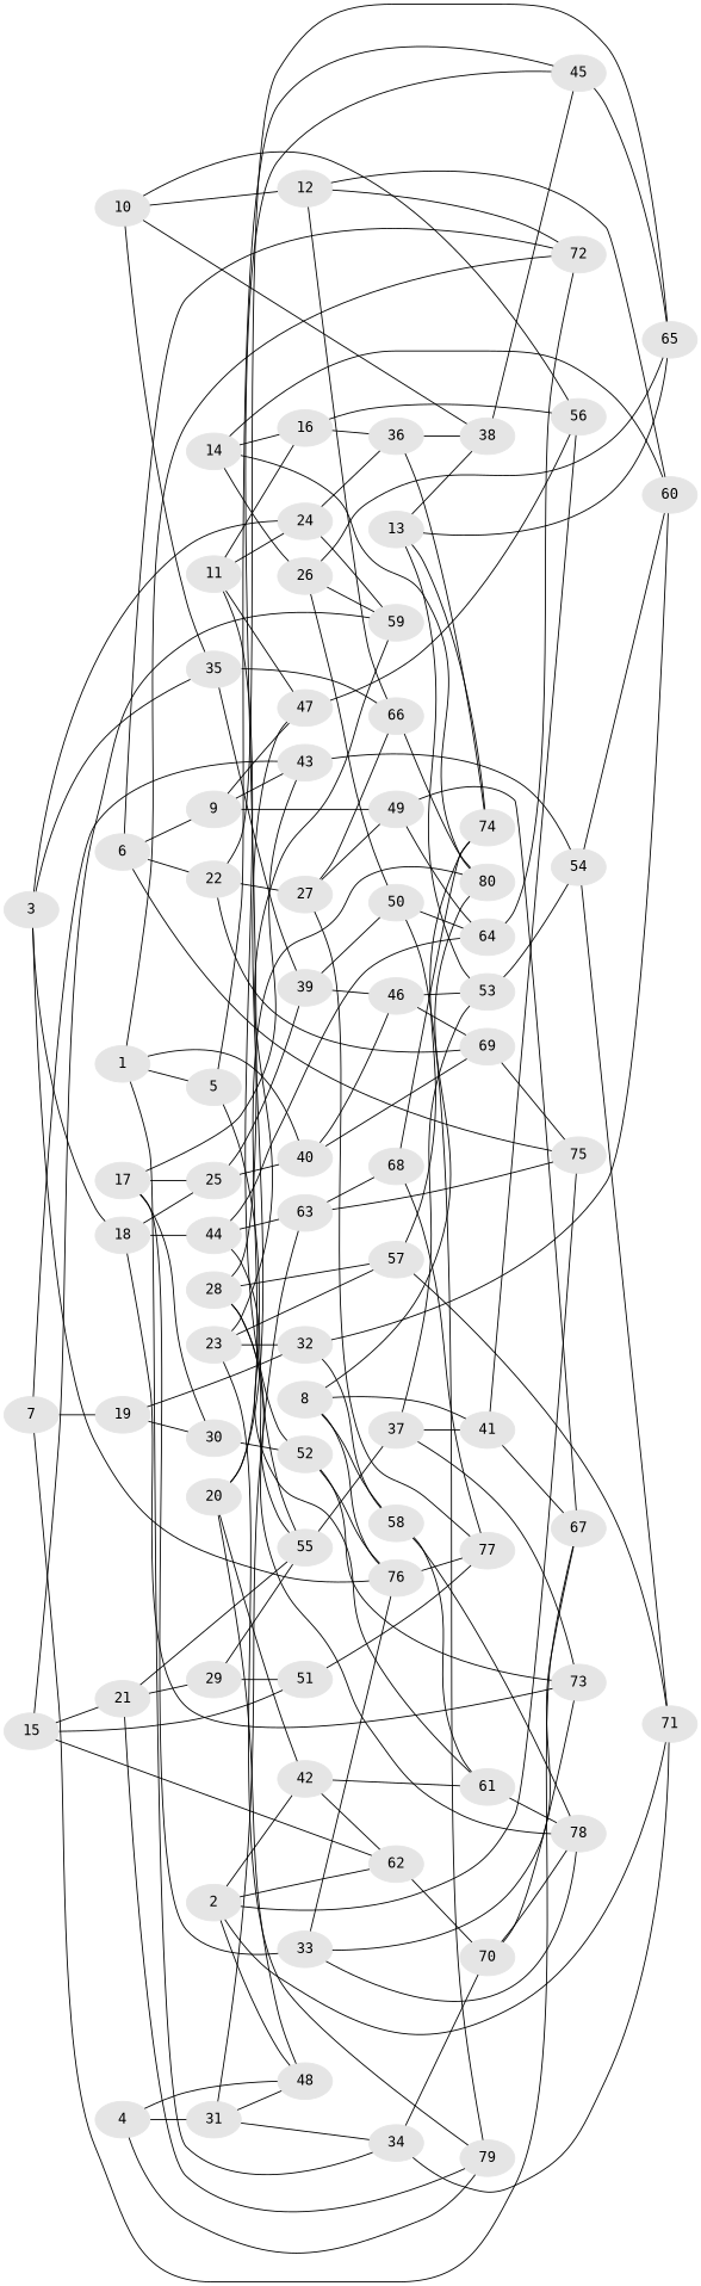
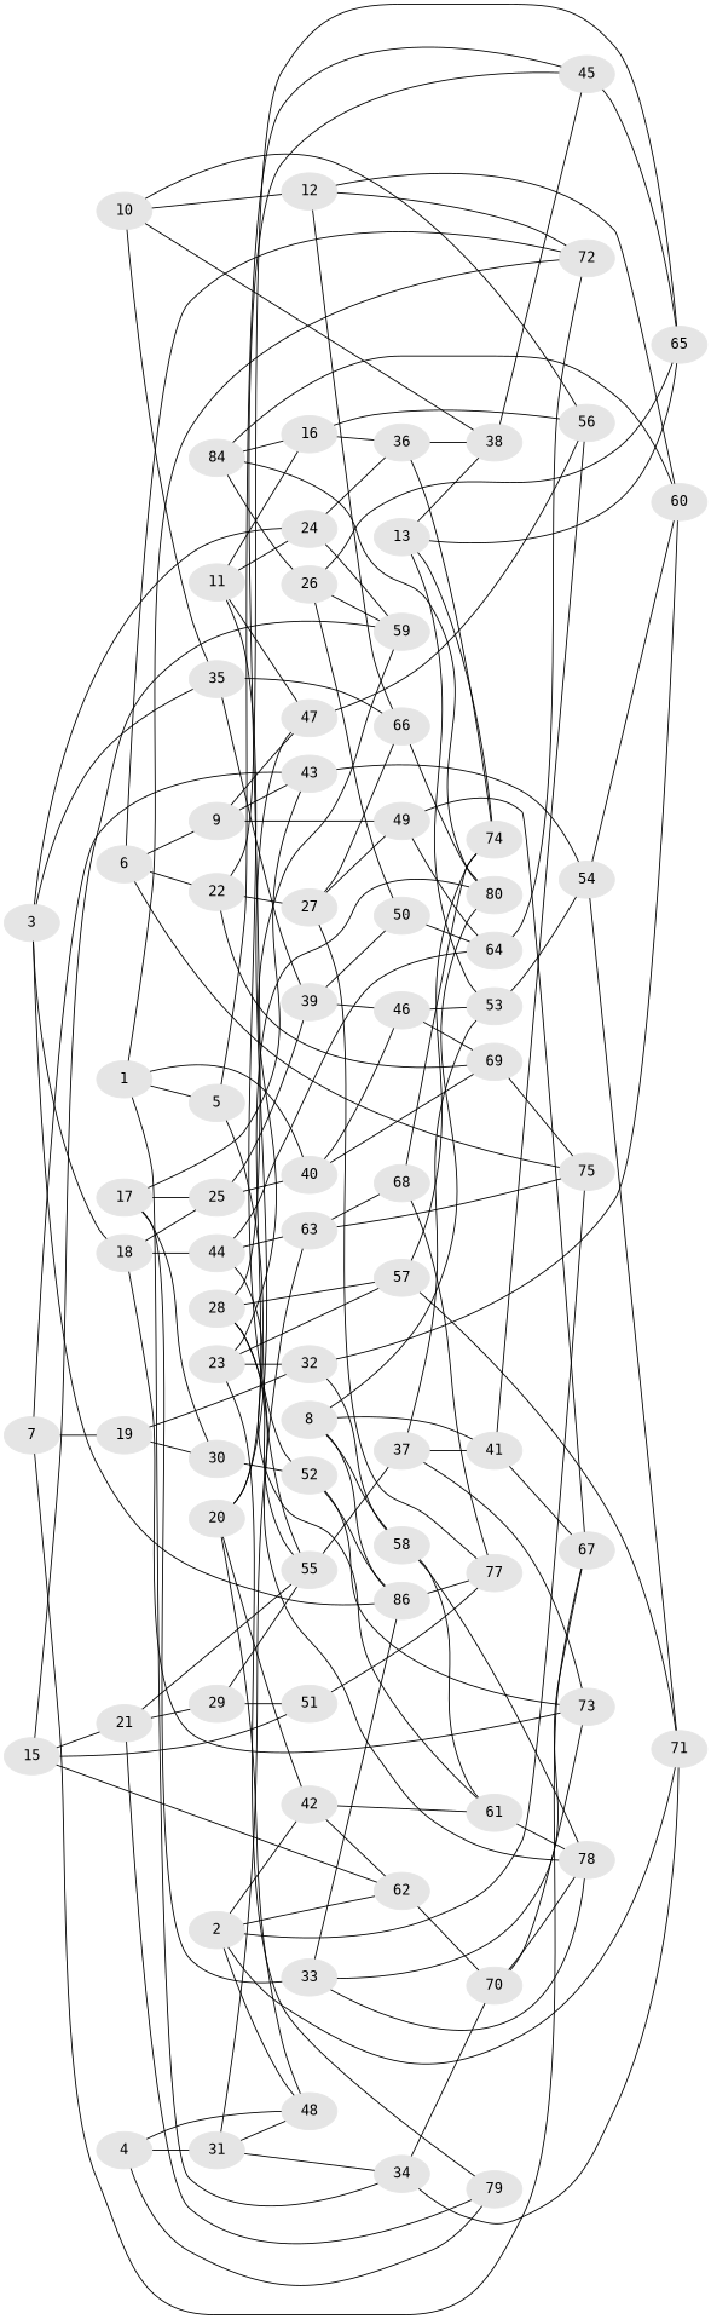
  graph {
    fontname="DejaVu Sans Mono"
    rankdir=LR
    node [color=gray90 fontname="DejaVu Sans Mono" style=filled]
    edge [fontname="DejaVu Sans Mono"]
    1
    5
    34
    40
    72
    45
    55
    71
    70
    69
    46
    2
    42
    48
    75
    62
    61
    3
    18
    24
    35
-   76
+   76 [label=86]
    25
    44
    73
    59
    36
    66
    39
    77
    4
    31
    79
    19
    30
    32
    63
    7
    43
    67
    65
    37
    6
    9
    22
    47
    49
    27
    54
    8
    41
    58
    80
    56
    78
    64
    10
    12
    38
    60
    11
    16
    52
    13
    53
    74
-   14
+   14 [label=84]
    26
    50
    15
    21
    51
    29
    17
    33
    20
    23
    57
    28
    68
    1 -- 5
    1 -- 34
    1 -- 40
    1 -- 72
    5 -- 45
    5 -- 55
    34 -- 71
    34 -- 70
    40 -- 69
    40 -- 46
    45 -- 65
    55 -- 37
    70 -- 73
    70 -- 78
    69 -- 75
    46 -- 69
    46 -- 53
    2 -- 71
    2 -- 42
    2 -- 48
    2 -- 75
    2 -- 62
    42 -- 62
    42 -- 61
    62 -- 70
    61 -- 78
    3 -- 18
    3 -- 24
    3 -- 35
    3 -- 76
    18 -- 25
    18 -- 44
    18 -- 73
    24 -- 59
    24 -- 36
    35 -- 66
    35 -- 39
    76 -- 77
    25 -- 40
    25 -- 39
    44 -- 61
    44 -- 63
    44 -- 64
    36 -- 38
    36 -- 74
    66 -- 80
    39 -- 46
    39 -- 50
    4 -- 48
    4 -- 31
    4 -- 79
    31 -- 34
    31 -- 48
    31 -- 63
    19 -- 30
    19 -- 32
    30 -- 52
    32 -- 58
    32 -- 60
    63 -- 75
    63 -- 68
    7 -- 19
    7 -- 43
    7 -- 67
    43 -- 54
    37 -- 73
    37 -- 41
    37 -- 53
    6 -- 72
    6 -- 75
    6 -- 9
    6 -- 22
    9 -- 43
    9 -- 47
    9 -- 49
    22 -- 69
    22 -- 65
    22 -- 27
    47 -- 56
    49 -- 67
    49 -- 64
    27 -- 66
    27 -- 77
    27 -- 49
    54 -- 71
    54 -- 60
    8 -- 76
    8 -- 41
    8 -- 58
    8 -- 80
    41 -- 67
    41 -- 56
    58 -- 61
    58 -- 78
    64 -- 72
    10 -- 35
    10 -- 56
    10 -- 12
    10 -- 38
    12 -- 72
    12 -- 66
    12 -- 60
    38 -- 45
    11 -- 24
    11 -- 47
    11 -- 16
    11 -- 52
    16 -- 36
    16 -- 56
    52 -- 76
    52 -- 73
    13 -- 65
    13 -- 38
    13 -- 53
    13 -- 74
    53 -- 54
    14 -- 80
    14 -- 60
    14 -- 16
    14 -- 26
    26 -- 59
    26 -- 65
    26 -- 50
-   50 -- 79
    50 -- 64
    15 -- 62
    15 -- 59
    15 -- 21
    15 -- 51
    21 -- 55
    21 -- 79
    21 -- 29
    51 -- 77
    29 -- 55
    29 -- 51
    17 -- 25
    17 -- 30
    17 -- 43
    17 -- 33
    33 -- 76
    33 -- 67
    33 -- 78
    20 -- 42
    20 -- 48
    20 -- 47
    20 -- 80
    23 -- 59
    23 -- 79
    23 -- 32
    23 -- 57
    57 -- 71
    57 -- 74
    28 -- 45
    28 -- 55
    28 -- 78
    28 -- 57
    68 -- 77
    68 -- 74
  }
